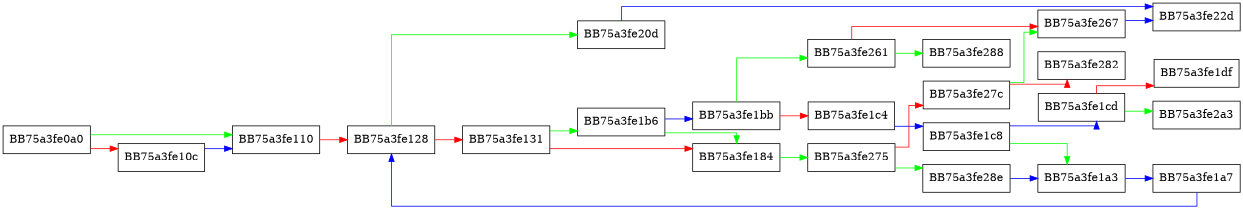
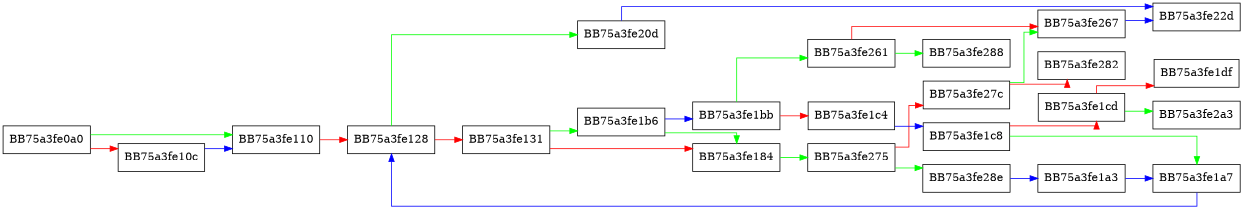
  digraph {
    rankdir=LR
    splines=ortho
    node [shape=box]
    edge [color=green]
    BB75a3fe0a0
    BB75a3fe110
    BB75a3fe10c
    BB75a3fe128
    BB75a3fe20d
    BB75a3fe131
    BB75a3fe22d
    BB75a3fe1b6
    BB75a3fe184
    BB75a3fe1bb
    BB75a3fe275
    BB75a3fe261
    BB75a3fe1c4
    BB75a3fe28e
    BB75a3fe27c
    BB75a3fe1a3
    BB75a3fe267
    BB75a3fe282
    BB75a3fe1a7
    BB75a3fe288
    BB75a3fe1c8
    BB75a3fe1cd
    BB75a3fe2a3
    BB75a3fe1df
    BB75a3fe0a0 -> BB75a3fe110
    BB75a3fe0a0 -> BB75a3fe10c [color=red]
    BB75a3fe110 -> BB75a3fe128 [color=red]
    BB75a3fe10c -> BB75a3fe110 [color=blue]
    BB75a3fe128 -> BB75a3fe20d
    BB75a3fe128 -> BB75a3fe131 [color=red]
    BB75a3fe20d -> BB75a3fe22d [color=blue]
    BB75a3fe131 -> BB75a3fe1b6
    BB75a3fe131 -> BB75a3fe184 [color=red]
    BB75a3fe1b6 -> BB75a3fe184
    BB75a3fe1b6 -> BB75a3fe1bb [color=blue]
    BB75a3fe184 -> BB75a3fe275
    BB75a3fe1bb -> BB75a3fe261
    BB75a3fe1bb -> BB75a3fe1c4 [color=red]
    BB75a3fe275 -> BB75a3fe28e
    BB75a3fe275 -> BB75a3fe27c [color=red]
    BB75a3fe261 -> BB75a3fe267 [color=red]
    BB75a3fe261 -> BB75a3fe288
    BB75a3fe1c4 -> BB75a3fe1c8 [color=blue]
    BB75a3fe28e -> BB75a3fe1a3 [color=blue]
    BB75a3fe27c -> BB75a3fe267
    BB75a3fe27c -> BB75a3fe282 [color=red]
    BB75a3fe1a3 -> BB75a3fe1a7 [color=blue]
    BB75a3fe267 -> BB75a3fe22d [color=blue]
    BB75a3fe1a7 -> BB75a3fe128 [color=blue]
-   BB75a3fe1c8 -> BB75a3fe1a3
-   BB75a3fe1c8 -> BB75a3fe1cd [color=blue]
+   BB75a3fe1c8 -> BB75a3fe1a7
+   BB75a3fe1c8 -> BB75a3fe1cd [color=red]
    BB75a3fe1cd -> BB75a3fe2a3
    BB75a3fe1cd -> BB75a3fe1df [color=red]
  }
